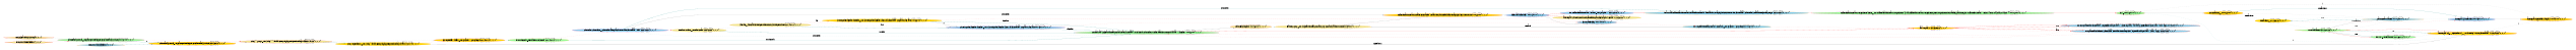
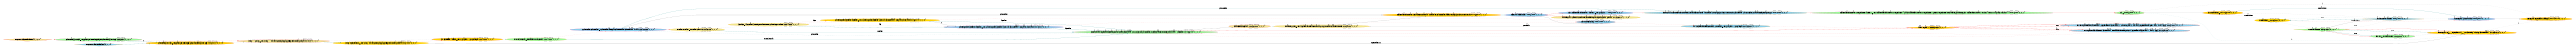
  digraph {
    rankdir=LR
    node [color=deeppink fillcolor=skyblue shape=ellipse style=filled]
    edge [arrowhead=onormal color=red style=solid]
    n1 [color=darkorange fillcolor=gold label="numPartitions++@@@85@@@['0', '0', '1']"]
    n2 [color=darkorange fillcolor=palegreen label="rowIterator.hasNext()@@@87@@@['0', '0', '1']" shape=diamond]
    n3 [label="assertEquals(5,numPartitions)@@@93@@@['0', '0', '1']"]
    n4 [color=darkorange label="partitionIterator.hasNext()@@@84@@@['0', '0', '1']" shape=diamond]
    n5 [fillcolor=gold label="assertEquals(\"col=\" + expectedRows(i++(,row.clustering().toString(cfs.metadata()))@@@89@@@['0', '0', '1']"]
    n6 [fillcolor=palegreen label="Row row = rowIterator.next()@@@88@@@['0', '0', '1']"]
    n7 [fillcolor=gold label="assertEquals(expectedRows.length,i)@@@94@@@['0', '0', '1']"]
    n8 [color=red label="new RowUpdateBuilder(cfs.metadata(),0,ByteBufferUtil.bytes(data(1()).clustering(data(2().add(data(3(,ByteBufferUtil.bytes(\"blah\")).build().apply()@@@51@@@['1', '1', '1']"]
    n9 [fillcolor=palegreen label="commands.add(SinglePartitionReadCommand.create(cfs.metadata(),nowInSeconds,columnFilter,rowFilter,DataLimits.NONE,Util.dk(data(1(),sliceFilter))@@@56@@@['1', '1', '1']"]
    n10 [color=red fillcolor=khaki label="cfs.forceBlockingFlush()@@@58@@@['1', '1', '1']"]
    n11 [fillcolor=gold label="data(0(.equals(\"1\")@@@50@@@['1', '1', '1']" shape=diamond]
    n12 [fillcolor=palegreen label="ColumnFamilyStore cfs = Keyspace.open(KEYSPACE).getColumnFamilyStore(CF3)@@@3@@@['1', '0', '1']"]
    n13 [fillcolor=khaki label="String(((((( groups = new String((((((((edu.fdu.CPPDG.tinypdg.pe.ExpressionInfo@300b3a@@@4@@@['1', '1', '1']"]
    n14 [color=red fillcolor=gold label="ColumnFamilyStore cfs = Keyspace.open(KEYSPACE).getColumnFamilyStore(CF5)@@@3@@@['0', '1', '0']"]
    n15 [color=darkorange fillcolor=gold label="String(( expectedRows = new String((((edu.fdu.CPPDG.tinypdg.pe.ExpressionInfo@300b9a@@@37@@@['0', '0', '1']"]
    n16 [fillcolor=gold label="List<ByteBuffer> buffers = new ArrayList<>(groups.length)@@@40@@@['1', '1', '1']"]
    n17 [color=darkorange fillcolor=khaki label="RowFilter rowFilter = RowFilter.create()@@@43@@@['1', '1', '1']"]
    n18 [color=darkorange fillcolor=khaki label="Slice slice = Slice.make(ClusteringBound.BOTTOM,ClusteringBound.TOP)@@@44@@@['1', '1', '1']"]
    n19 [color=darkorange fillcolor=gold label="ClusteringIndexSliceFilter sliceFilter = new ClusteringIndexSliceFilter(Slices.with(cfs.metadata().comparator,slice),false)@@@36@@@['1', '1', '0']"]
    n20 [label="ClusteringIndexSliceFilter sliceFilter = new ClusteringIndexSliceFilter(Slices.with(cfs.metadata().comparator,slice),false)@@@45@@@['0', '0', '1']"]
    n21 [color=red label="cfs.truncateBlocking()@@@47@@@['1', '1', '1']"]
    n22 [color=darkorange label="List<SinglePartitionReadCommand> commands = new ArrayList<>(group.length)@@@48@@@['1', '1', '1']"]
    n23 [fillcolor=palegreen label="UnfilteredPartitionIterators.MergeListener listener = new UnfilteredPartitionIterators.MergeListener(){public UnfilteredRowIterators.MergeListener getRowMergeListener(DecoratedKey partitionKey,List<UnfilteredRowIterator> versions){return null}public void close(){}}@@@73@@@['0', '0', '1']"]
    n24 [color=red fillcolor=palegreen label="int i = 0@@@82@@@['0', '0', '1']"]
    n25 [color=red fillcolor=gold label="int numPartitions = 0@@@83@@@['0', '0', '1']"]
    n26 [color=darkorange fillcolor=palegreen label="int nowInSeconds = FBUtilities.nowInSeconds()@@@41@@@['1', '1', '1']"]
    n27 [label="ColumnFilter columnFilter = ColumnFilter.allRegularColumnsBuilder(cfs.metadata()).build()@@@42@@@['1', '1', '1']"]
    n28 [color=darkorange label="iterators.add(UnfilteredPartitionIterators.serializerForIntraNode().deserialize(in,MessagingService.current_version,cfs.metadata(),columnFilter,SerializationHelper.Flag.LOCAL))@@@70@@@['0', '0', '1']"]
    n29 [fillcolor=gold label="UnfilteredPartitionIterators.serializerForIntraNode().serialize(iter,columnFilter,buffer,MessagingService.current_version)@@@63@@@['1', '1', '1']"]
    n30 [color=darkorange label="testCountWithNoDeletedRow['0', '1', '0']" shape=diamond]
    n31 [color=darkorange fillcolor=khaki label="ReadQuery query = new SinglePartitionReadCommand.Group(commands,DataLimits.NONE)@@@59@@@['1', '1', '1']"]
    n32 [color=red label="RowUpdateBuilder.deleteRow(cfs.metadata(),FBUtilities.timestampMicros(),ByteBufferUtil.bytes(data(1(),data(2().apply()@@@54@@@['1', '1', '1']"]
    n33 [label="List<UnfilteredPartitionIterator> iterators = new ArrayList<>()@@@67@@@['0', '0', '1']"]
    n34 [label="buffers.add(buffer.buffer())@@@64@@@['1', '1', '1']"]
    n35 [color=darkorange fillcolor=khaki label="assertEquals(1,cfs.metric.tombstoneScannedHistogram.cf.getSnapshot().getMax())@@@58@@@['1', '1', '0']"]
-   n36 [color=red fillcolor=khaki label="testSinglePartitionGroupMerge['0', '0', '1']" shape=diamond]
    n37 [color=red fillcolor=khaki label="testCountWithNoDeletedRow['1', '0', '0']" shape=diamond]
    n1 -> n2 [arrowhead=normal color=teal style=dotted]
    n1 -> n3 [arrowhead=tee label=numPartitions style=dotted]
    n2 -> n4 [arrowhead=tee color=gray40]
    n2 -> n5 [color=teal label=true]
    n2 -> n6 [color=teal label=true]
    n2 -> n6
    n3 -> n7 [arrowhead=tee color=gray40]
    n4 -> n1 [arrowhead=normal color=teal]
    n4 -> n1 [arrowhead=normal color=teal label=true style=dotted]
    n4 -> n2 [arrowhead=normal color=gray40 label=true style=dotted]
    n4 -> n3 [arrowhead=tee color=teal style=dotted]
    n5 -> n2
    n5 -> n7 [arrowhead=normal color=gray40 label=i style=dotted]
    n6 -> n5 [arrowhead=normal color=teal style=dotted]
    n8 -> n9 [style=dotted]
    n9 -> n10 [arrowhead=normal color=gray40]
    n9 -> n11 [arrowhead=normal]
    n10 -> n31 [color=teal style=dotted]
    n11 -> n8 [arrowhead=tee label=true]
    n11 -> n8 [arrowhead=normal]
    n11 -> n32 [arrowhead=tee label=false style=dotted]
    n11 -> n32 [arrowhead=tee]
    n12 -> n13 [arrowhead=normal style=dotted]
    n12 -> n14 [arrowhead=normal color=teal label=0]
    n13 -> n15 [arrowhead=normal color=teal]
    n13 -> n16 [color=gray40 style=dotted]
    n14 -> n13 [arrowhead=normal color=gray40 style=dotted]
    n15 -> n5 [arrowhead=tee color=gray40 label=expectedRows]
    n15 -> n16 [arrowhead=normal style=dotted]
    n16 -> n26 [arrowhead=tee color=teal style=dotted]
    n17 -> n9 [arrowhead=tee color=teal label=rowFilter]
    n17 -> n18 [color=gray40 style=dotted]
    n18 -> n19 [arrowhead=normal label=slice style=dotted]
    n18 -> n19 [style=dotted]
    n18 -> n20 [arrowhead=normal color=gray40 label=slice style=dotted]
    n18 -> n20 [color=teal]
    n19 -> n9 [arrowhead=tee color=teal label=sliceFilter]
    n19 -> n20 [arrowhead=normal color=gray40 label=0]
    n19 -> n21 [style=dotted]
    n20 -> n9 [arrowhead=tee color=teal label=sliceFilter]
    n20 -> n21 [style=dotted]
    n21 -> n22 [arrowhead=tee style=dotted]
    n22 -> n11 [style=dotted]
    n22 -> n31 [color=gray40 label=commands]
    n23 -> n24 [arrowhead=normal]
    n24 -> n5 [color=teal label=i style=dotted]
    n24 -> n7 [arrowhead=tee color=gray40 label=i style=dotted]
    n24 -> n25 [color=gray40]
    n25 -> n1 [color=gray40 label=numPartitions style=dotted]
    n25 -> n3 [color=teal label=numPartitions]
    n25 -> n4 [arrowhead=tee color=gray40 style=dotted]
    n26 -> n9 [arrowhead=tee color=teal label=nowInSeconds]
    n26 -> n27 [style=dotted]
    n27 -> n9 [color=teal label=columnFilter style=dotted]
    n27 -> n17 [arrowhead=normal]
    n27 -> n28 [arrowhead=tee color=teal label=columnFilter]
    n27 -> n29 [arrowhead=normal color=gray40 label=columnFilter]
    n28 -> n23
    n29 -> n34 [color=teal]
    n30 -> n14 [arrowhead=tee color=teal]
    n31 -> n29 [arrowhead=tee color=gray40]
    n32 -> n9 [style=dotted]
    n33 -> n28
    n34 -> n21 [arrowhead=tee color=gray40]
    n34 -> n33
    n34 -> n35
-   n36 -> n12 [arrowhead=tee color=teal style=dotted]
    n37 -> n12 [arrowhead=normal style=dotted]
  }
